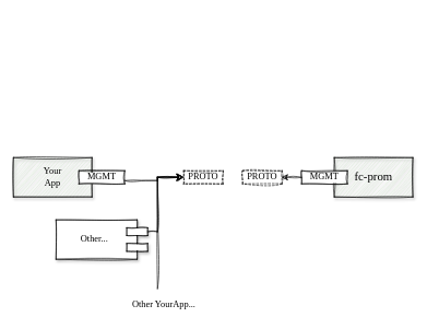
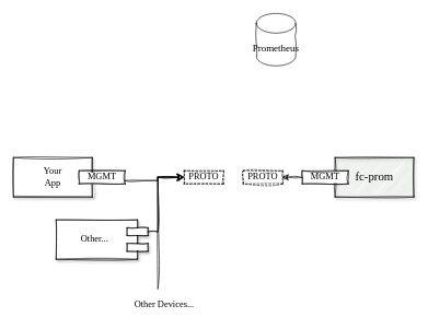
  <mxCell id="0" />
  <mxCell id="1" parent="0" />
  <mxCell id="2" value="Other..." style="shape=component;align=left;spacingLeft=36;rounded=0;shadow=1;comic=1;labelBackgroundColor=none;strokeWidth=1;fontFamily=Delicious Handrawn, Regular;fontSize=14;html=1;sketch=1;curveFitting=1;jiggle=1;direction=west;" parent="1" vertex="1"><mxGeometry x="85" y="335" width="140" height="60" as="geometry" /></mxCell>
- <mxCell id="4" value="Your&lt;br style=&quot;font-size: 14px;&quot;&gt;App" style="rounded=0;whiteSpace=wrap;html=1;sketch=1;curveFitting=1;jiggle=2;shadow=1;comic=1;fontFamily=Delicious Handrawn, Regular;fontSize=14;fillColor=#d5e8d4;" parent="1" vertex="1"><mxGeometry x="20" y="240" width="120" height="60" as="geometry" /></mxCell>
+ <mxCell id="3" value="Prometheus" style="shape=cylinder3;whiteSpace=wrap;html=1;boundedLbl=1;backgroundOutline=1;size=15;sketch=1;curveFitting=1;jiggle=2;sketchStyle=comic;comic=1;fontFamily=Delicious Handrawn, Regular;fontSize=15;" parent="1" vertex="1"><mxGeometry x="390" y="20" width="60" height="80" as="geometry" /></mxCell>
+ <mxCell id="4" value="Your&lt;br style=&quot;font-size: 14px;&quot;&gt;App" style="rounded=0;whiteSpace=wrap;html=1;sketch=1;curveFitting=1;jiggle=2;shadow=1;comic=1;fontFamily=Delicious Handrawn, Regular;fontSize=14;" parent="1" vertex="1"><mxGeometry x="20" y="240" width="120" height="60" as="geometry" /></mxCell>
  <mxCell id="5" value="MGMT" style="rounded=0;whiteSpace=wrap;html=1;sketch=1;curveFitting=1;jiggle=2;shadow=0;comic=1;fontFamily=Delicious Handrawn, Regular;fontSize=14;" parent="1" vertex="1"><mxGeometry x="120" y="260" width="70" height="20" as="geometry" /></mxCell>
  <mxCell id="6" value="" style="edgeStyle=elbowEdgeStyle;elbow=horizontal;endArrow=classic;html=1;curved=0;rounded=0;endSize=8;startSize=8;exitX=1;exitY=0.75;exitDx=0;exitDy=0;entryX=0.4;entryY=0.45;entryDx=0;entryDy=0;entryPerimeter=0;sketch=1;curveFitting=1;jiggle=2;comic=1;" parent="1" source="5" edge="1"><mxGeometry width="50" height="50" relative="1" as="geometry"><mxPoint x="200" y="220" as="sourcePoint" /><mxPoint x="280" y="270" as="targetPoint" /><Array as="points"><mxPoint x="240" y="275" /></Array></mxGeometry></mxCell>
  <mxCell id="7" value="" style="edgeStyle=elbowEdgeStyle;elbow=horizontal;endArrow=classic;html=1;curved=0;rounded=0;endSize=8;startSize=8;exitX=0;exitY=0.7;exitDx=0;exitDy=0;sketch=1;curveFitting=1;jiggle=2;comic=1;" parent="1" source="2" edge="1"><mxGeometry width="50" height="50" relative="1" as="geometry"><mxPoint x="200" y="285" as="sourcePoint" /><mxPoint x="280" y="270" as="targetPoint" /><Array as="points"><mxPoint x="240" y="290" /></Array></mxGeometry></mxCell>
  <mxCell id="8" value="PROTO" style="rounded=0;whiteSpace=wrap;html=1;sketch=1;curveFitting=1;jiggle=2;comic=1;fontFamily=Delicious Handrawn, Regular;fontSize=14;dashed=1;strokeColor=#000000;fontColor=#000000;" parent="1" vertex="1"><mxGeometry x="280" y="260" width="60" height="20" as="geometry" /></mxCell>
  <mxCell id="9" value="PROTO" style="rounded=0;whiteSpace=wrap;html=1;sketch=1;curveFitting=1;jiggle=2;comic=1;fontFamily=Delicious Handrawn, Regular;fontSize=14;dashed=1;strokeColor=#000000;fontColor=#000000;" parent="1" vertex="1"><mxGeometry x="370" y="260" width="60" height="20" as="geometry" /></mxCell>
  <mxCell id="10" value="fc-prom" style="rounded=0;whiteSpace=wrap;html=1;sketch=1;curveFitting=1;jiggle=2;shadow=1;comic=1;fontFamily=Delicious Handrawn, Regular;fontSize=18;fontStyle=0;fillColor=#d5e8d4;" vertex="1" parent="1"><mxGeometry x="510" y="240" width="120" height="60" as="geometry" /></mxCell>
  <mxCell id="11" value="MGMT" style="rounded=0;whiteSpace=wrap;html=1;sketch=1;curveFitting=1;jiggle=2;shadow=0;comic=1;fontFamily=Delicious Handrawn, Regular;fontSize=14;" vertex="1" parent="1"><mxGeometry x="460" y="260" width="70" height="20" as="geometry" /></mxCell>
  <mxCell id="12" value="" style="endArrow=classic;html=1;rounded=0;exitX=0;exitY=0.5;exitDx=0;exitDy=0;entryX=1;entryY=0.5;entryDx=0;entryDy=0;sketch=1;curveFitting=1;jiggle=2;" edge="1" parent="1" source="11" target="9"><mxGeometry width="50" height="50" relative="1" as="geometry"><mxPoint x="270" y="580" as="sourcePoint" /><mxPoint x="320" y="530" as="targetPoint" /></mxGeometry></mxCell>
  <mxCell id="13" value="" style="edgeStyle=elbowEdgeStyle;elbow=horizontal;endArrow=classic;html=1;curved=0;rounded=0;endSize=8;startSize=8;sketch=1;curveFitting=1;jiggle=2;comic=1;entryX=0;entryY=0.5;entryDx=0;entryDy=0;" edge="1" parent="1" target="8"><mxGeometry width="50" height="50" relative="1" as="geometry"><mxPoint x="240" y="440" as="sourcePoint" /><mxPoint x="290" y="280" as="targetPoint" /><Array as="points"><mxPoint x="240" y="390" /></Array></mxGeometry></mxCell>
- <mxCell id="14" value="Other YourApp..." style="text;html=1;strokeColor=none;fillColor=none;align=center;verticalAlign=middle;whiteSpace=wrap;rounded=0;fontFamily=Delicious Handrawn, Regular;fontSize=14;" vertex="1" parent="1"><mxGeometry x="180" y="450" width="140" height="30" as="geometry" /></mxCell>
+ <mxCell id="14" value="Other Devices..." style="text;html=1;strokeColor=none;fillColor=none;align=center;verticalAlign=middle;whiteSpace=wrap;rounded=0;fontFamily=Delicious Handrawn, Regular;fontSize=14;" vertex="1" parent="1"><mxGeometry x="180" y="450" width="140" height="30" as="geometry" /></mxCell>
